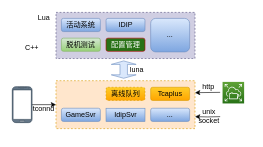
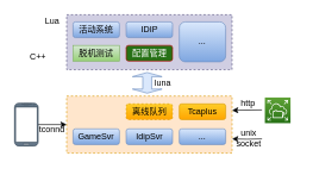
  <mxCell id="0" />
  <mxCell id="1" parent="0" />
  <mxCell id="2" value="" style="rounded=0;whiteSpace=wrap;html=1;dashed=1;fillColor=#d0cee2;strokeColor=#56517e;" vertex="1" parent="1"><mxGeometry x="93" y="20" width="232" height="77" as="geometry" /></mxCell>
  <mxCell id="3" value="活动系统" style="rounded=1;whiteSpace=wrap;html=1;gradientColor=#7ea6e0;fillColor=#dae8fc;strokeColor=#6c8ebf;" vertex="1" parent="1"><mxGeometry x="102" y="30" width="65" height="22" as="geometry" /></mxCell>
  <mxCell id="4" value="Lua" style="text;html=1;strokeColor=none;fillColor=none;align=center;verticalAlign=middle;whiteSpace=wrap;rounded=0;" vertex="1" parent="1"><mxGeometry x="53" y="20" width="40" height="20" as="geometry" /></mxCell>
  <mxCell id="5" value="" style="rounded=0;whiteSpace=wrap;html=1;dashed=1;fillColor=#ffe6cc;strokeColor=#d79b00;" vertex="1" parent="1"><mxGeometry x="93" y="134" width="232" height="80" as="geometry" /></mxCell>
  <mxCell id="6" value="" style="shape=doubleArrow;direction=south;whiteSpace=wrap;html=1;fillColor=#dae8fc;strokeColor=#6c8ebf;" vertex="1" parent="1"><mxGeometry x="185.25" y="101" width="41.5" height="29" as="geometry" /></mxCell>
  <mxCell id="7" value="luna" style="text;html=1;strokeColor=none;fillColor=none;align=center;verticalAlign=middle;whiteSpace=wrap;rounded=0;" vertex="1" parent="1"><mxGeometry x="208" y="105.5" width="40" height="20" as="geometry" /></mxCell>
  <mxCell id="8" value="C++" style="text;html=1;strokeColor=none;fillColor=none;align=center;verticalAlign=middle;whiteSpace=wrap;rounded=0;" vertex="1" parent="1"><mxGeometry x="33" y="69" width="40" height="20" as="geometry" /></mxCell>
  <mxCell id="9" value="IDIP" style="rounded=1;whiteSpace=wrap;html=1;gradientColor=#7ea6e0;fillColor=#dae8fc;strokeColor=#6c8ebf;" vertex="1" parent="1"><mxGeometry x="176.5" y="30" width="65" height="22" as="geometry" /></mxCell>
- <mxCell id="10" value="脱机测试" style="rounded=1;whiteSpace=wrap;html=1;gradientColor=#97d077;fillColor=#d5e8d4;strokeColor=#82b366;" vertex="1" parent="1"><mxGeometry x="102" y="63" width="65" height="22" as="geometry" /></mxCell>
+ <mxCell id="10" value="脱机测试" style="whiteSpace=wrap;html=1;gradientColor=#97d077;fillColor=#d5e8d4;strokeColor=#82b366;rounded=0;" vertex="1" parent="1"><mxGeometry x="102" y="63" width="65" height="22" as="geometry" /></mxCell>
  <mxCell id="11" value="..." style="rounded=1;whiteSpace=wrap;html=1;gradientColor=#7ea6e0;fillColor=#dae8fc;strokeColor=#6c8ebf;" vertex="1" parent="1"><mxGeometry x="251" y="30" width="65" height="56" as="geometry" /></mxCell>
  <mxCell id="12" value="配置管理" style="rounded=1;whiteSpace=wrap;html=1;fillColor=#277116;strokeColor=#B20000;fontColor=#ffffff;" vertex="1" parent="1"><mxGeometry x="176.5" y="63" width="65" height="22" as="geometry" /></mxCell>
  <mxCell id="13" value="GameSvr" style="rounded=1;whiteSpace=wrap;html=1;fillColor=#dae8fc;strokeColor=#6c8ebf;gradientColor=#7ea6e0;" vertex="1" parent="1"><mxGeometry x="102" y="180" width="65" height="22" as="geometry" /></mxCell>
- <mxCell id="14" value="IdipSvr" style="whiteSpace=wrap;html=1;gradientColor=#7ea6e0;fillColor=#dae8fc;strokeColor=#6c8ebf;rounded=0;" vertex="1" parent="1"><mxGeometry x="176.5" y="180" width="65" height="22" as="geometry" /></mxCell>
+ <mxCell id="14" value="IdipSvr" style="rounded=1;whiteSpace=wrap;html=1;gradientColor=#7ea6e0;fillColor=#dae8fc;strokeColor=#6c8ebf;" vertex="1" parent="1"><mxGeometry x="176.5" y="180" width="65" height="22" as="geometry" /></mxCell>
  <mxCell id="15" style="edgeStyle=orthogonalEdgeStyle;rounded=0;orthogonalLoop=1;jettySize=auto;html=1;exitX=0;exitY=0.5;exitDx=0;exitDy=0;entryX=1;entryY=0.25;entryDx=0;entryDy=0;" edge="1" parent="1" target="5"><mxGeometry relative="1" as="geometry"><mxPoint x="367" y="153.5" as="sourcePoint" /></mxGeometry></mxCell>
  <mxCell id="16" value="http" style="text;html=1;align=center;verticalAlign=middle;resizable=0;points=[];autosize=1;strokeColor=none;" vertex="1" parent="1"><mxGeometry x="332" y="136" width="30" height="18" as="geometry" /></mxCell>
  <mxCell id="17" style="edgeStyle=orthogonalEdgeStyle;rounded=0;orthogonalLoop=1;jettySize=auto;html=1;exitX=0;exitY=0.5;exitDx=0;exitDy=0;entryX=1;entryY=0.75;entryDx=0;entryDy=0;" edge="1" parent="1" target="5"><mxGeometry relative="1" as="geometry"><mxPoint x="367" y="194" as="sourcePoint" /></mxGeometry></mxCell>
  <mxCell id="18" value="unix &lt;br&gt;socket" style="text;html=1;align=center;verticalAlign=middle;resizable=0;points=[];autosize=1;strokeColor=none;" vertex="1" parent="1"><mxGeometry x="325" y="177" width="45" height="32" as="geometry" /></mxCell>
  <mxCell id="19" value="离线队列" style="rounded=1;whiteSpace=wrap;html=1;fillColor=#ffcd28;strokeColor=#d79b00;gradientColor=#ffa500;dashed=1;" vertex="1" parent="1"><mxGeometry x="176.5" y="145" width="65" height="22" as="geometry" /></mxCell>
  <mxCell id="20" value="Tcaplus" style="rounded=1;whiteSpace=wrap;html=1;gradientColor=#ffa500;fillColor=#ffcd28;strokeColor=#d79b00;" vertex="1" parent="1"><mxGeometry x="251" y="145" width="65" height="22" as="geometry" /></mxCell>
  <mxCell id="21" value="&lt;div&gt;&lt;span&gt;...&lt;/span&gt;&lt;/div&gt;" style="rounded=1;whiteSpace=wrap;html=1;align=center;gradientColor=#7ea6e0;fillColor=#dae8fc;strokeColor=#6c8ebf;" vertex="1" parent="1"><mxGeometry x="251" y="180" width="65" height="22" as="geometry" /></mxCell>
  <mxCell id="22" value="" style="edgeStyle=orthogonalEdgeStyle;rounded=0;orthogonalLoop=1;jettySize=auto;html=1;entryX=0;entryY=0.5;entryDx=0;entryDy=0;" edge="1" parent="1" source="23" target="5"><mxGeometry relative="1" as="geometry" /></mxCell>
  <mxCell id="23" value="" style="verticalLabelPosition=bottom;verticalAlign=top;html=1;shadow=0;dashed=0;strokeWidth=1;shape=mxgraph.android.phone2;fillColor=#647687;strokeColor=#314354;fontColor=#ffffff;" vertex="1" parent="1"><mxGeometry x="20" y="144" width="33" height="60" as="geometry" /></mxCell>
  <mxCell id="24" value="tconnd" style="text;html=1;align=center;verticalAlign=middle;resizable=0;points=[];autosize=1;strokeColor=none;" vertex="1" parent="1"><mxGeometry x="49" y="172" width="46" height="18" as="geometry" /></mxCell>
  <mxCell id="25" value="" style="shape=image;html=1;verticalAlign=top;verticalLabelPosition=bottom;labelBackgroundColor=#ffffff;imageAspect=0;aspect=fixed;image=https://cdn2.iconfinder.com/data/icons/file-extension-22/63/CMD-128.png;fontColor=#3526FF;strokeWidth=5;" vertex="1" parent="1"><mxGeometry x="361" y="167" width="56" height="56" as="geometry" /></mxCell>
  <mxCell id="26" value="" style="points=[[0,0,0],[0.25,0,0],[0.5,0,0],[0.75,0,0],[1,0,0],[0,1,0],[0.25,1,0],[0.5,1,0],[0.75,1,0],[1,1,0],[0,0.25,0],[0,0.5,0],[0,0.75,0],[1,0.25,0],[1,0.5,0],[1,0.75,0]];outlineConnect=0;fontColor=#232F3E;gradientColor=#60A337;gradientDirection=north;fillColor=#277116;strokeColor=#ffffff;dashed=0;verticalLabelPosition=bottom;verticalAlign=top;align=center;html=1;fontSize=12;fontStyle=0;aspect=fixed;shape=mxgraph.aws4.resourceIcon;resIcon=mxgraph.aws4.elastic_file_system;" vertex="1" parent="1"><mxGeometry x="371" y="136" width="36" height="36" as="geometry" /></mxCell>
